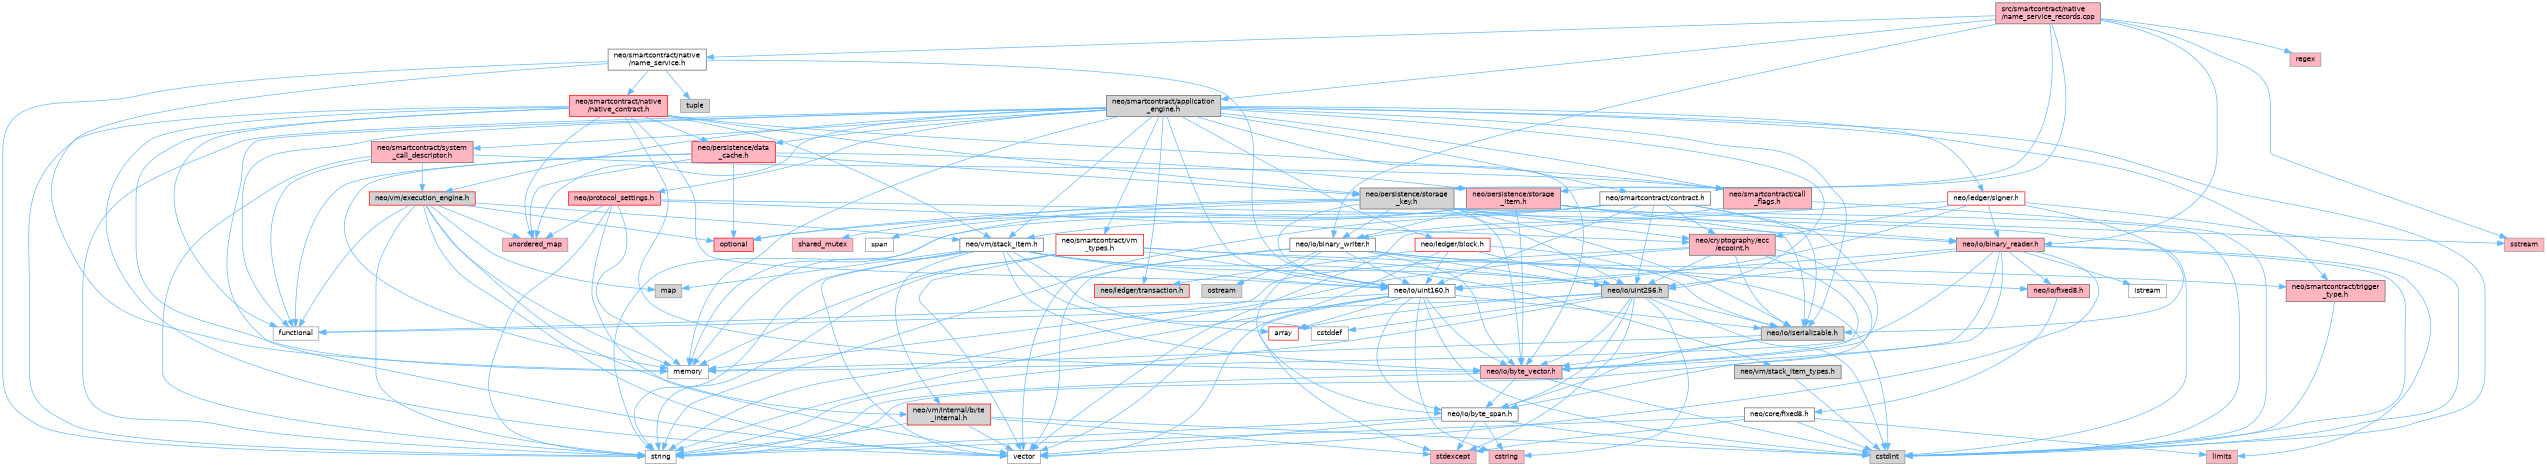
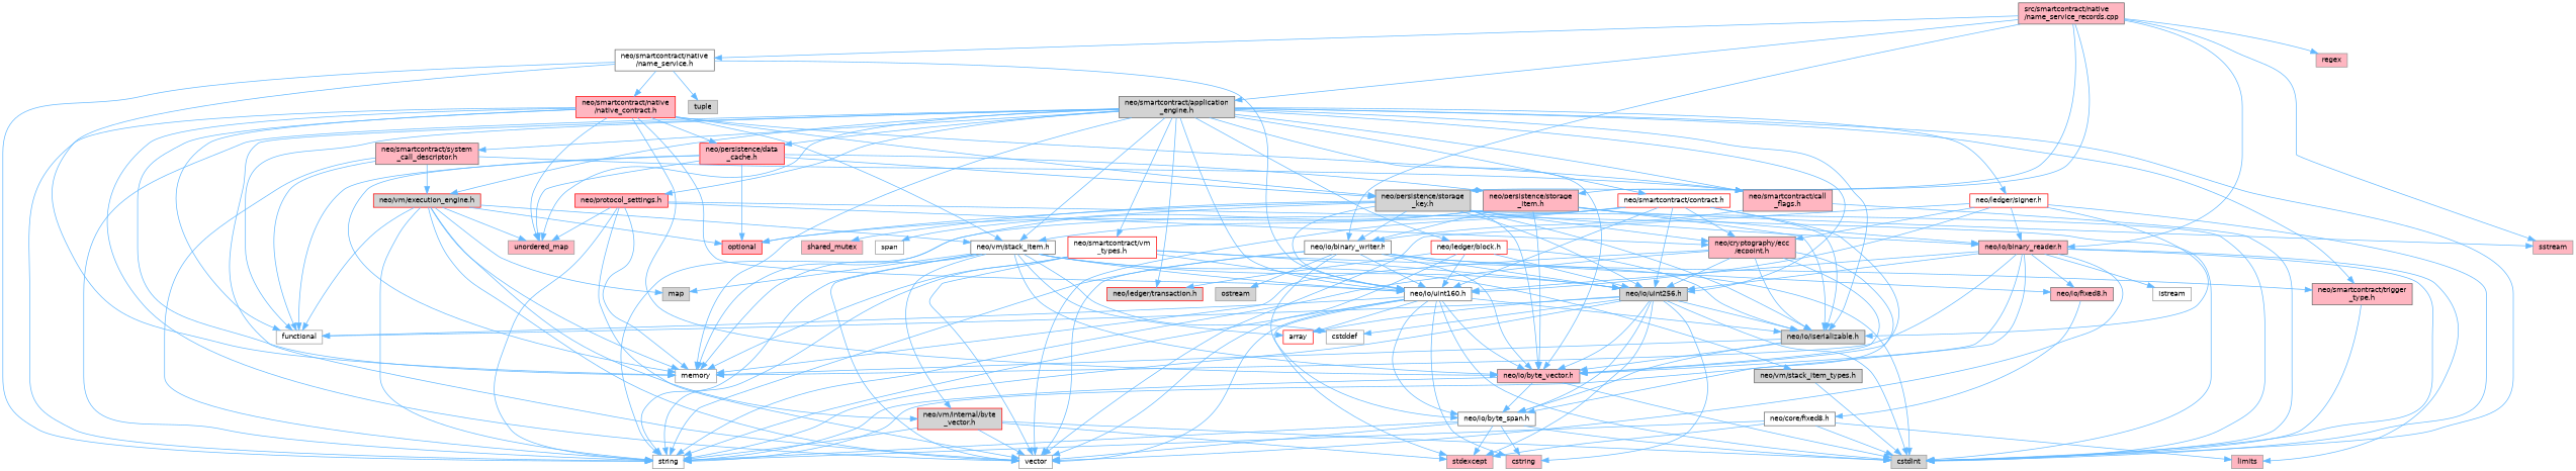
  digraph {
    node [color=grey40 fillcolor=lightpink fontname=Helvetica fontsize=10 shape=box style=filled]
    edge [color=steelblue1 fontname=Helvetica fontsize=10 labelfontname=Helvetica labelfontsize=10 style=solid]
    n1 [color=gray40 fontcolor=black height=0.2 label="src/smartcontract/native\l/name_service_records.cpp" width=0.4]
    n2 [height=0.2 label="neo/io/binary_reader.h" width=0.4]
    n3 [fillcolor=white height=0.2 label="neo/io/binary_writer.h" width=0.4]
    n4 [height=0.2 label="neo/persistence/storage\l_item.h" width=0.4]
    n5 [color=grey60 height=0.2 label=sstream width=0.4]
    n6 [fillcolor=lightgrey height=0.2 label="neo/persistence/storage\l_key.h" width=0.4]
    n7 [fillcolor=lightgrey height=0.2 label="neo/smartcontract/application\l_engine.h" width=0.4]
    n8 [fillcolor=white height=0.2 label="neo/smartcontract/native\l/name_service.h" width=0.4]
    n9 [color=grey60 height=0.2 label=regex width=0.4]
    n10 [height=0.2 label="neo/io/byte_vector.h" width=0.4]
    n11 [color=grey60 fillcolor=lightgrey height=0.2 label=cstdint width=0.4]
    n12 [color=grey60 fillcolor=white height=0.2 label=string width=0.4]
    n13 [color=grey60 fillcolor=white height=0.2 label=vector width=0.4]
    n14 [height=0.2 label="neo/io/fixed8.h" width=0.4]
    n15 [color=grey60 height=0.2 label=limits width=0.4]
    n16 [fillcolor=white height=0.2 label="neo/io/uint160.h" width=0.4]
    n17 [color=grey60 fillcolor=white height=0.2 label=memory width=0.4]
    n18 [fillcolor=lightgrey height=0.2 label="neo/io/uint256.h" width=0.4]
    n19 [color=grey60 fillcolor=white height=0.2 label=istream width=0.4]
    n20 [fillcolor=white height=0.2 label="neo/io/byte_span.h" width=0.4]
    n21 [color=grey60 fillcolor=lightgrey height=0.2 label=ostream width=0.4]
    n22 [fillcolor=lightgrey height=0.2 label="neo/io/iserializable.h" width=0.4]
    n23 [fillcolor=white height=0.2 label="neo/vm/stack_item.h" width=0.4]
    n24 [height=0.2 label="neo/cryptography/ecc\l/ecpoint.h" width=0.4]
    n25 [color=red height=0.2 label=optional width=0.4]
    n26 [color=grey60 height=0.2 label=shared_mutex width=0.4]
    n27 [color=grey60 fillcolor=white height=0.2 label=span width=0.4]
    n28 [color=grey60 fillcolor=white height=0.2 label=functional width=0.4]
    n29 [color=red fillcolor=white height=0.2 label="neo/ledger/block.h" width=0.4]
    n30 [color=red fillcolor=lightgrey height=0.2 label="neo/ledger/transaction.h" width=0.4]
    n31 [color=red fillcolor=white height=0.2 label="neo/ledger/signer.h" width=0.4]
    n32 [color=red height=0.2 label="neo/persistence/data\l_cache.h" width=0.4]
    n33 [color=grey60 height=0.2 label=unordered_map width=0.4]
    n34 [color=red height=0.2 label="neo/protocol_settings.h" width=0.4]
    n35 [height=0.2 label="neo/smartcontract/call\l_flags.h" width=0.4]
-   n36 [fillcolor=white height=0.2 label="neo/smartcontract/contract.h" width=0.4]
+   n36 [color=red fillcolor=white height=0.2 label="neo/smartcontract/contract.h" width=0.4]
    n37 [height=0.2 label="neo/smartcontract/system\l_call_descriptor.h" width=0.4]
    n38 [color=red fillcolor=lightgrey height=0.2 label="neo/vm/execution_engine.h" width=0.4]
    n39 [height=0.2 label="neo/smartcontract/trigger\l_type.h" width=0.4]
    n40 [color=red fillcolor=white height=0.2 label="neo/smartcontract/vm\l_types.h" width=0.4]
    n41 [color=red height=0.2 label="neo/smartcontract/native\l/native_contract.h" width=0.4]
    n42 [color=grey60 fillcolor=lightgrey height=0.2 label=tuple width=0.4]
    n43 [fillcolor=white height=0.2 label="neo/core/fixed8.h" width=0.4]
    n44 [color=grey60 height=0.2 label=cstring width=0.4]
    n45 [color=grey60 height=0.2 label=stdexcept width=0.4]
    n46 [color=red fillcolor=white height=0.2 label=array width=0.4]
    n47 [color=grey60 fillcolor=white height=0.2 label=cstddef width=0.4]
-   n48 [color=red fillcolor=lightgrey height=0.2 label="neo/vm/internal/byte\l_internal.h" width=0.4]
+   n48 [color=red fillcolor=lightgrey height=0.2 label="neo/vm/internal/byte\l_vector.h" width=0.4]
    n49 [fillcolor=lightgrey height=0.2 label="neo/vm/stack_item_types.h" width=0.4]
    n50 [color=grey60 fillcolor=lightgrey height=0.2 label=map width=0.4]
    n1 -> n2
    n1 -> n3
    n1 -> n4
    n1 -> n5
    n1 -> n6
    n1 -> n7
    n1 -> n8
    n1 -> n9
    n2 -> n10
    n2 -> n11
    n2 -> n12
    n2 -> n13
    n2 -> n14
    n2 -> n15
    n2 -> n16
    n2 -> n17
    n2 -> n18
    n2 -> n19
    n3 -> n10
    n3 -> n11
    n3 -> n12
    n3 -> n13
    n3 -> n14
    n3 -> n16
    n3 -> n18
    n3 -> n20
    n3 -> n21
    n4 -> n2
    n4 -> n3
    n4 -> n5
    n4 -> n10
    n4 -> n17
    n4 -> n22
    n4 -> n23
    n6 -> n2
    n6 -> n3
    n6 -> n10
    n6 -> n11
    n6 -> n16
    n6 -> n18
    n6 -> n22
    n6 -> n24
    n6 -> n25
    n6 -> n26
    n6 -> n27
    n7 -> n10
    n7 -> n11
    n7 -> n12
    n7 -> n13
    n7 -> n16
    n7 -> n17
    n7 -> n18
    n7 -> n22
    n7 -> n23
    n7 -> n28
    n7 -> n29
    n7 -> n30
    n7 -> n31
    n7 -> n32
    n7 -> n33
    n7 -> n34
    n7 -> n35
    n7 -> n36
    n7 -> n37
    n7 -> n38
    n7 -> n39
    n7 -> n40
    n8 -> n12
    n8 -> n16
    n8 -> n17
    n8 -> n41
    n8 -> n42
    n10 -> n11
    n10 -> n12
    n10 -> n20
    n14 -> n43
    n16 -> n10
    n16 -> n11
    n16 -> n12
    n16 -> n13
    n16 -> n20
    n16 -> n22
    n16 -> n28
    n16 -> n44
    n16 -> n45
    n16 -> n46
    n18 -> n10
    n18 -> n11
    n18 -> n12
    n18 -> n20
    n18 -> n22
    n18 -> n28
    n18 -> n44
    n18 -> n45
    n18 -> n46
    n18 -> n47
    n20 -> n11
    n20 -> n12
    n20 -> n13
    n20 -> n44
    n20 -> n45
    n22 -> n10
    n22 -> n17
    n22 -> n20
    n23 -> n10
    n23 -> n12
    n23 -> n13
    n23 -> n16
    n23 -> n17
    n23 -> n18
    n23 -> n46
    n23 -> n47
    n23 -> n48
    n23 -> n49
    n23 -> n50
    n24 -> n10
    n24 -> n12
    n24 -> n17
    n24 -> n18
    n24 -> n20
    n24 -> n22
    n29 -> n13
    n29 -> n16
    n29 -> n18
    n29 -> n22
    n29 -> n30
    n31 -> n2
    n31 -> n11
    n31 -> n13
    n31 -> n16
    n31 -> n22
    n31 -> n24
    n32 -> n4
    n32 -> n6
    n32 -> n17
    n32 -> n25
    n32 -> n28
    n32 -> n33
    n34 -> n11
    n34 -> n12
    n34 -> n13
    n34 -> n17
    n34 -> n24
    n34 -> n33
    n35 -> n3
    n35 -> n11
    n36 -> n10
    n36 -> n12
    n36 -> n13
    n36 -> n16
    n36 -> n18
    n36 -> n22
    n36 -> n24
    n36 -> n25
    n37 -> n12
    n37 -> n28
    n37 -> n35
    n37 -> n38
    n38 -> n12
    n38 -> n13
    n38 -> n17
    n38 -> n23
    n38 -> n25
    n38 -> n28
    n38 -> n33
    n38 -> n48
    n38 -> n50
    n39 -> n11
    n40 -> n12
    n40 -> n13
    n40 -> n16
    n40 -> n17
    n40 -> n18
    n40 -> n39
    n41 -> n6
    n41 -> n10
    n41 -> n12
    n41 -> n13
    n41 -> n16
    n41 -> n17
    n41 -> n23
    n41 -> n28
    n41 -> n32
    n41 -> n33
    n41 -> n35
    n43 -> n11
    n43 -> n12
    n43 -> n15
    n43 -> n45
    n48 -> n11
    n48 -> n12
    n48 -> n13
    n48 -> n45
    n49 -> n11
  }
